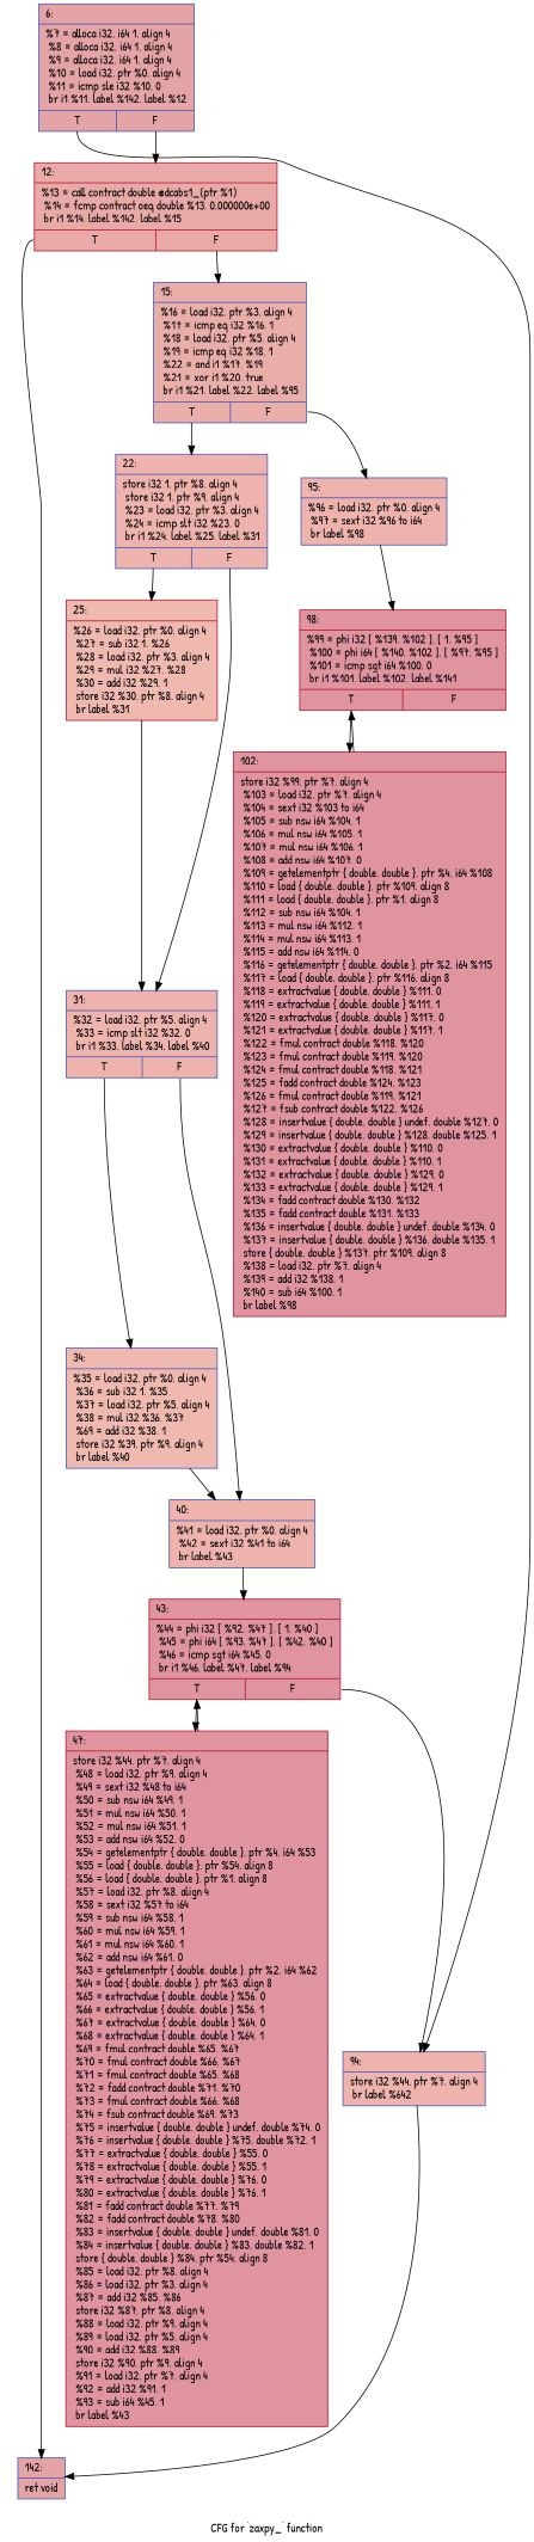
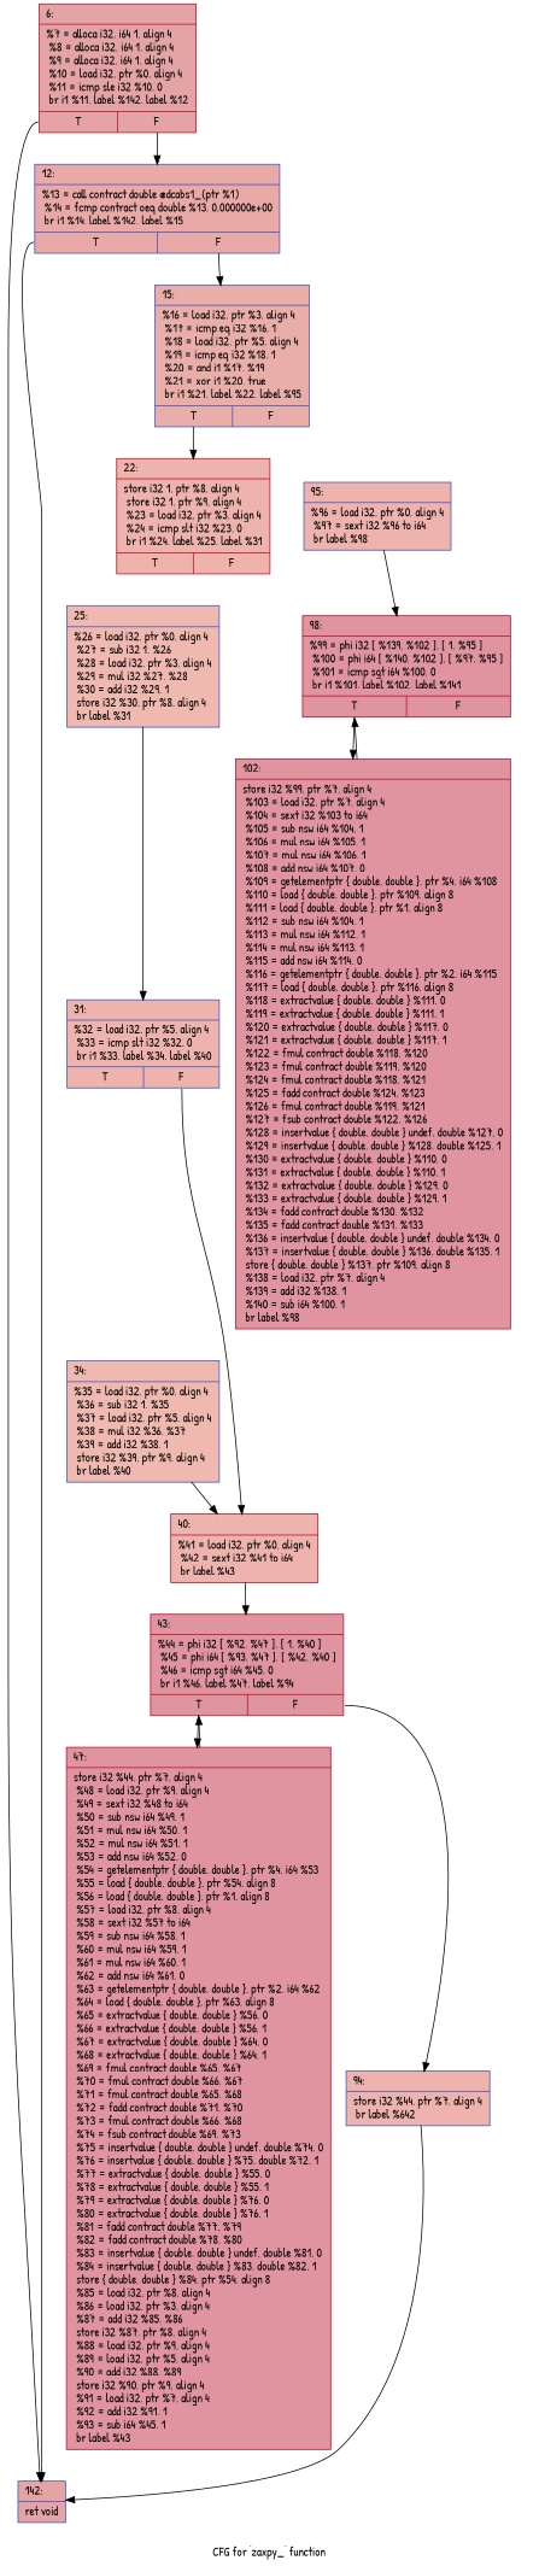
  digraph {
    fontname="Patrick Hand"
    label="CFG for 'zaxpy_' function"
    node [color="#3d50c3ff" fillcolor="#d6524470" fontname="Patrick Hand" shape=record style=filled]
    edge [fontname="Patrick Hand"]
-   n1 [fillcolor="#c32e3170" label="{6:\l|  %7 = alloca i32, i64 1, align 4\l  %8 = alloca i32, i64 1, align 4\l  %9 = alloca i32, i64 1, align 4\l  %10 = load i32, ptr %0, align 4\l  %11 = icmp sle i32 %10, 0\l  br i1 %11, label %142, label %12\l|{<s0>T|<s1>F}}"]
+   n1 [color="#b70d28ff" fillcolor="#c32e3170" label="{6:\l|  %7 = alloca i32, i64 1, align 4\l  %8 = alloca i32, i64 1, align 4\l  %9 = alloca i32, i64 1, align 4\l  %10 = load i32, ptr %0, align 4\l  %11 = icmp sle i32 %10, 0\l  br i1 %11, label %142, label %12\l|{<s0>T|<s1>F}}"]
    n2 [fillcolor="#c32e3170" label="{142:\l|  ret void\l}"]
-   n3 [color="#b70d28ff" fillcolor="#ca3b3770" label="{12:\l|  %13 = call contract double @dcabs1_(ptr %1)\l  %14 = fcmp contract oeq double %13, 0.000000e+00\l  br i1 %14, label %142, label %15\l|{<s0>T|<s1>F}}"]
-   n4 [fillcolor="#d0473d70" label="{15:\l|  %16 = load i32, ptr %3, align 4\l  %17 = icmp eq i32 %16, 1\l  %18 = load i32, ptr %5, align 4\l  %19 = icmp eq i32 %18, 1\l  %22 = and i1 %17, %19\l  %21 = xor i1 %20, true\l  br i1 %21, label %22, label %95\l|{<s0>T|<s1>F}}"]
-   n5 [label="{22:\l|  store i32 1, ptr %8, align 4\l  store i32 1, ptr %9, align 4\l  %23 = load i32, ptr %3, align 4\l  %24 = icmp slt i32 %23, 0\l  br i1 %24, label %25, label %31\l|{<s0>T|<s1>F}}"]
+   n3 [fillcolor="#ca3b3770" label="{12:\l|  %13 = call contract double @dcabs1_(ptr %1)\l  %14 = fcmp contract oeq double %13, 0.000000e+00\l  br i1 %14, label %142, label %15\l|{<s0>T|<s1>F}}"]
+   n4 [fillcolor="#d0473d70" label="{15:\l|  %16 = load i32, ptr %3, align 4\l  %17 = icmp eq i32 %16, 1\l  %18 = load i32, ptr %5, align 4\l  %19 = icmp eq i32 %18, 1\l  %20 = and i1 %17, %19\l  %21 = xor i1 %20, true\l  br i1 %21, label %22, label %95\l|{<s0>T|<s1>F}}"]
+   n5 [color="#b70d28ff" label="{22:\l|  store i32 1, ptr %8, align 4\l  store i32 1, ptr %9, align 4\l  %23 = load i32, ptr %3, align 4\l  %24 = icmp slt i32 %23, 0\l  br i1 %24, label %25, label %31\l|{<s0>T|<s1>F}}"]
    n6 [label="{95:\l|  %96 = load i32, ptr %0, align 4\l  %97 = sext i32 %96 to i64\l  br label %98\l}"]
-   n7 [color="#b70d28ff" fillcolor="#de614d70" label="{25:\l|  %26 = load i32, ptr %0, align 4\l  %27 = sub i32 1, %26\l  %28 = load i32, ptr %3, align 4\l  %29 = mul i32 %27, %28\l  %30 = add i32 %29, 1\l  store i32 %30, ptr %8, align 4\l  br label %31\l}"]
+   n7 [fillcolor="#de614d70" label="{25:\l|  %26 = load i32, ptr %0, align 4\l  %27 = sub i32 1, %26\l  %28 = load i32, ptr %3, align 4\l  %29 = mul i32 %27, %28\l  %30 = add i32 %29, 1\l  store i32 %30, ptr %8, align 4\l  br label %31\l}"]
    n8 [label="{31:\l|  %32 = load i32, ptr %5, align 4\l  %33 = icmp slt i32 %32, 0\l  br i1 %33, label %34, label %40\l|{<s0>T|<s1>F}}"]
    n9 [color="#b70d28ff" fillcolor="#b70d2870" label="{98:\l|  %99 = phi i32 [ %139, %102 ], [ 1, %95 ]\l  %100 = phi i64 [ %140, %102 ], [ %97, %95 ]\l  %101 = icmp sgt i64 %100, 0\l  br i1 %101, label %102, label %141\l|{<s0>T|<s1>F}}"]
-   n10 [fillcolor="#de614d70" label="{34:\l|  %35 = load i32, ptr %0, align 4\l  %36 = sub i32 1, %35\l  %37 = load i32, ptr %5, align 4\l  %38 = mul i32 %36, %37\l  %69 = add i32 %38, 1\l  store i32 %39, ptr %9, align 4\l  br label %40\l}"]
-   n11 [label="{40:\l|  %41 = load i32, ptr %0, align 4\l  %42 = sext i32 %41 to i64\l  br label %43\l}"]
+   n10 [fillcolor="#de614d70" label="{34:\l|  %35 = load i32, ptr %0, align 4\l  %36 = sub i32 1, %35\l  %37 = load i32, ptr %5, align 4\l  %38 = mul i32 %36, %37\l  %39 = add i32 %38, 1\l  store i32 %39, ptr %9, align 4\l  br label %40\l}"]
+   n11 [color="#b70d28ff" label="{40:\l|  %41 = load i32, ptr %0, align 4\l  %42 = sext i32 %41 to i64\l  br label %43\l}"]
    n12 [color="#b70d28ff" fillcolor="#b70d2870" label="{102:\l|  store i32 %99, ptr %7, align 4\l  %103 = load i32, ptr %7, align 4\l  %104 = sext i32 %103 to i64\l  %105 = sub nsw i64 %104, 1\l  %106 = mul nsw i64 %105, 1\l  %107 = mul nsw i64 %106, 1\l  %108 = add nsw i64 %107, 0\l  %109 = getelementptr \{ double, double \}, ptr %4, i64 %108\l  %110 = load \{ double, double \}, ptr %109, align 8\l  %111 = load \{ double, double \}, ptr %1, align 8\l  %112 = sub nsw i64 %104, 1\l  %113 = mul nsw i64 %112, 1\l  %114 = mul nsw i64 %113, 1\l  %115 = add nsw i64 %114, 0\l  %116 = getelementptr \{ double, double \}, ptr %2, i64 %115\l  %117 = load \{ double, double \}, ptr %116, align 8\l  %118 = extractvalue \{ double, double \} %111, 0\l  %119 = extractvalue \{ double, double \} %111, 1\l  %120 = extractvalue \{ double, double \} %117, 0\l  %121 = extractvalue \{ double, double \} %117, 1\l  %122 = fmul contract double %118, %120\l  %123 = fmul contract double %119, %120\l  %124 = fmul contract double %118, %121\l  %125 = fadd contract double %124, %123\l  %126 = fmul contract double %119, %121\l  %127 = fsub contract double %122, %126\l  %128 = insertvalue \{ double, double \} undef, double %127, 0\l  %129 = insertvalue \{ double, double \} %128, double %125, 1\l  %130 = extractvalue \{ double, double \} %110, 0\l  %131 = extractvalue \{ double, double \} %110, 1\l  %132 = extractvalue \{ double, double \} %129, 0\l  %133 = extractvalue \{ double, double \} %129, 1\l  %134 = fadd contract double %130, %132\l  %135 = fadd contract double %131, %133\l  %136 = insertvalue \{ double, double \} undef, double %134, 0\l  %137 = insertvalue \{ double, double \} %136, double %135, 1\l  store \{ double, double \} %137, ptr %109, align 8\l  %138 = load i32, ptr %7, align 4\l  %139 = add i32 %138, 1\l  %140 = sub i64 %100, 1\l  br label %98\l}"]
    n13 [color="#b70d28ff" fillcolor="#b70d2870" label="{43:\l|  %44 = phi i32 [ %92, %47 ], [ 1, %40 ]\l  %45 = phi i64 [ %93, %47 ], [ %42, %40 ]\l  %46 = icmp sgt i64 %45, 0\l  br i1 %46, label %47, label %94\l|{<s0>T|<s1>F}}"]
    n14 [color="#b70d28ff" fillcolor="#b70d2870" label="{47:\l|  store i32 %44, ptr %7, align 4\l  %48 = load i32, ptr %9, align 4\l  %49 = sext i32 %48 to i64\l  %50 = sub nsw i64 %49, 1\l  %51 = mul nsw i64 %50, 1\l  %52 = mul nsw i64 %51, 1\l  %53 = add nsw i64 %52, 0\l  %54 = getelementptr \{ double, double \}, ptr %4, i64 %53\l  %55 = load \{ double, double \}, ptr %54, align 8\l  %56 = load \{ double, double \}, ptr %1, align 8\l  %57 = load i32, ptr %8, align 4\l  %58 = sext i32 %57 to i64\l  %59 = sub nsw i64 %58, 1\l  %60 = mul nsw i64 %59, 1\l  %61 = mul nsw i64 %60, 1\l  %62 = add nsw i64 %61, 0\l  %63 = getelementptr \{ double, double \}, ptr %2, i64 %62\l  %64 = load \{ double, double \}, ptr %63, align 8\l  %65 = extractvalue \{ double, double \} %56, 0\l  %66 = extractvalue \{ double, double \} %56, 1\l  %67 = extractvalue \{ double, double \} %64, 0\l  %68 = extractvalue \{ double, double \} %64, 1\l  %69 = fmul contract double %65, %67\l  %70 = fmul contract double %66, %67\l  %71 = fmul contract double %65, %68\l  %72 = fadd contract double %71, %70\l  %73 = fmul contract double %66, %68\l  %74 = fsub contract double %69, %73\l  %75 = insertvalue \{ double, double \} undef, double %74, 0\l  %76 = insertvalue \{ double, double \} %75, double %72, 1\l  %77 = extractvalue \{ double, double \} %55, 0\l  %78 = extractvalue \{ double, double \} %55, 1\l  %79 = extractvalue \{ double, double \} %76, 0\l  %80 = extractvalue \{ double, double \} %76, 1\l  %81 = fadd contract double %77, %79\l  %82 = fadd contract double %78, %80\l  %83 = insertvalue \{ double, double \} undef, double %81, 0\l  %84 = insertvalue \{ double, double \} %83, double %82, 1\l  store \{ double, double \} %84, ptr %54, align 8\l  %85 = load i32, ptr %8, align 4\l  %86 = load i32, ptr %3, align 4\l  %87 = add i32 %85, %86\l  store i32 %87, ptr %8, align 4\l  %88 = load i32, ptr %9, align 4\l  %89 = load i32, ptr %5, align 4\l  %90 = add i32 %88, %89\l  store i32 %90, ptr %9, align 4\l  %91 = load i32, ptr %7, align 4\l  %92 = add i32 %91, 1\l  %93 = sub i64 %45, 1\l  br label %43\l}"]
    n15 [label="{94:\l|  store i32 %44, ptr %7, align 4\l  br label %642\l}"]
-   n1 -> n15 [tailport=s0]
+   n1 -> n2 [tailport=s0]
    n1 -> n3 [tailport=s1]
    n3 -> n2 [tailport=s0]
    n3 -> n4 [tailport=s1]
    n4 -> n5 [tailport=s0]
-   n4 -> n6 [tailport=s1]
-   n5 -> n7 [tailport=s0]
-   n5 -> n8 [tailport=s1]
    n6 -> n9
    n7 -> n8
-   n8 -> n10 [tailport=s0]
    n8 -> n11 [tailport=s1]
    n9 -> n12 [tailport=s0]
    n10 -> n11
    n11 -> n13
    n12 -> n9
    n13 -> n14 [tailport=s0]
    n13 -> n15 [tailport=s1]
    n14 -> n13
    n15 -> n2
  }
